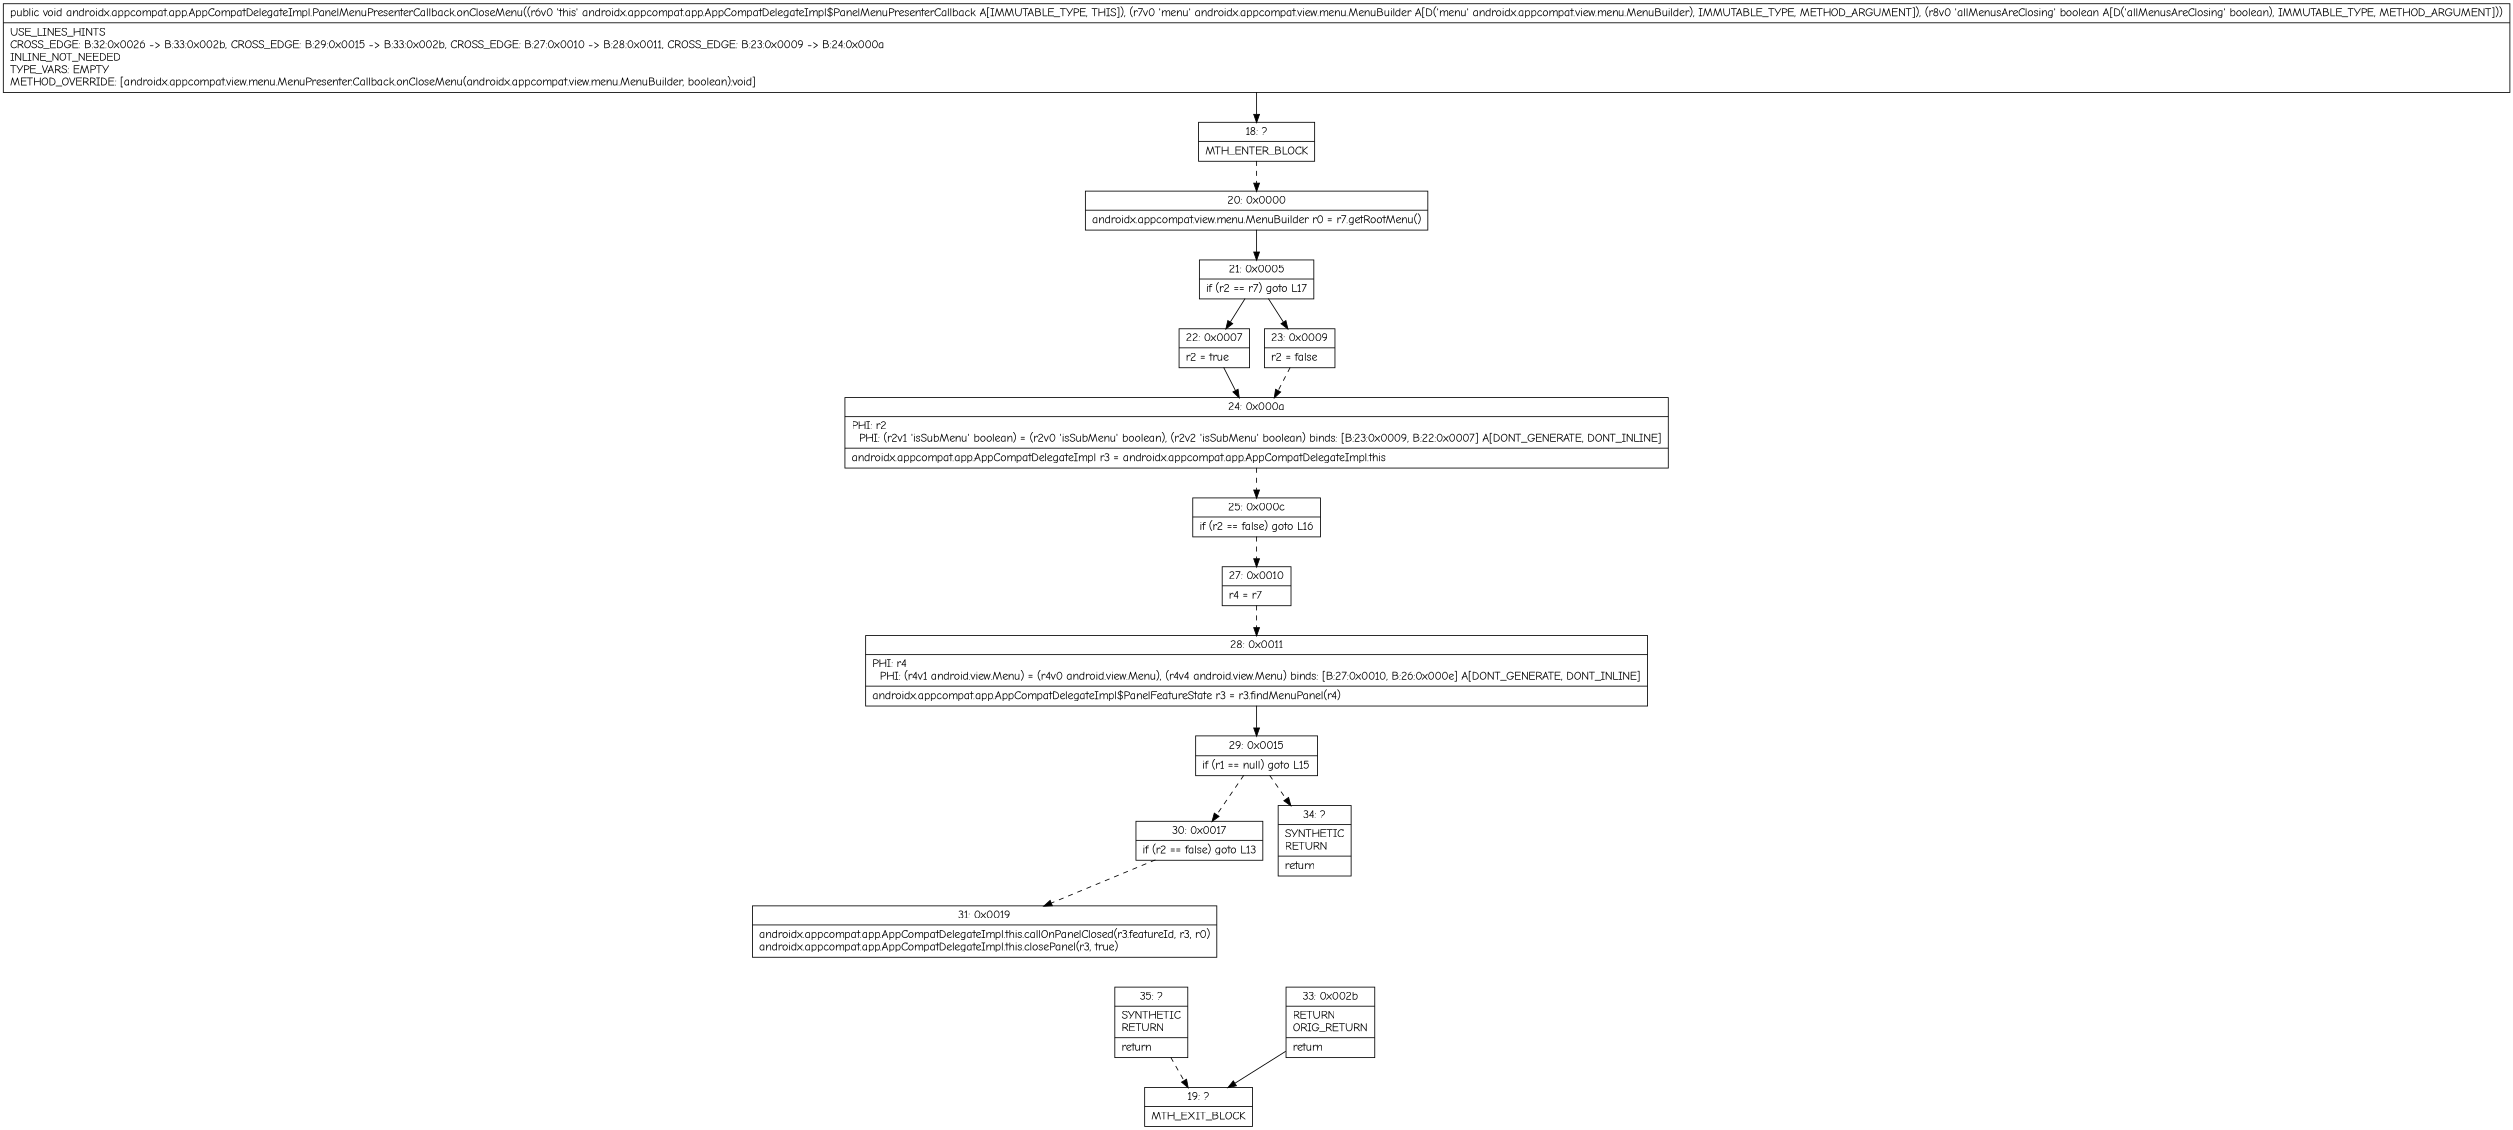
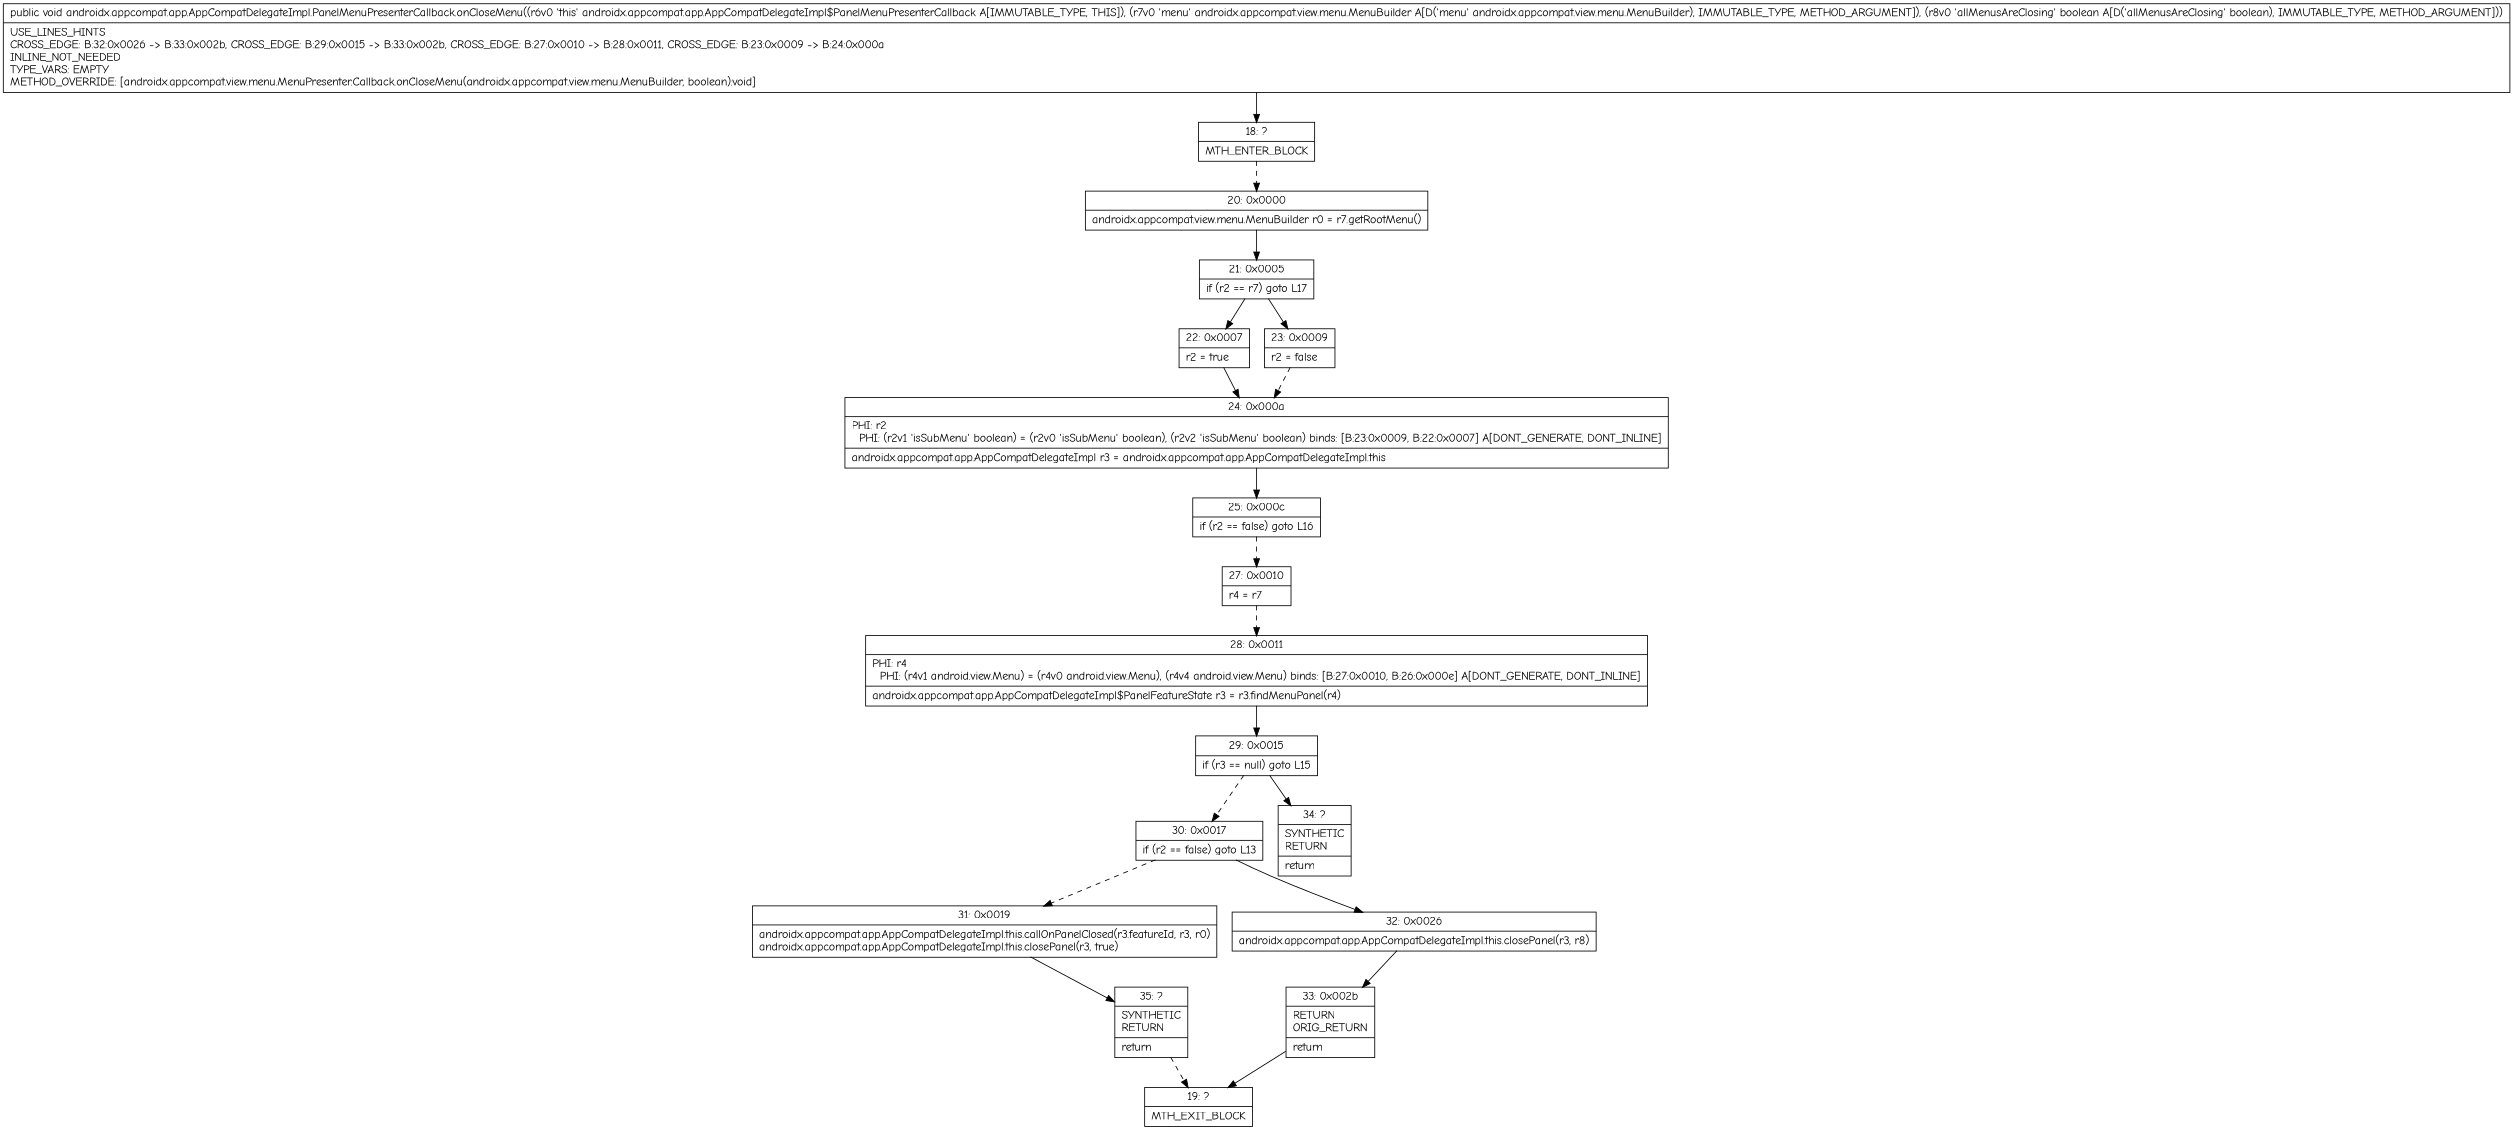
  digraph {
    fontname="Comic Neue"
    node [fontname="Comic Neue" shape=record]
    edge [fontname="Comic Neue"]
    n1 [label="{18\:\ ?|MTH_ENTER_BLOCK\l}"]
    n2 [label="{20\:\ 0x0000|androidx.appcompat.view.menu.MenuBuilder r0 = r7.getRootMenu()\l}"]
    n3 [label="{21\:\ 0x0005|if (r2 == r7) goto L17\l}"]
    n4 [label="{22\:\ 0x0007|r2 = true\l}"]
    n5 [label="{23\:\ 0x0009|r2 = false\l}"]
    n6 [label="{24\:\ 0x000a|PHI: r2 \l  PHI: (r2v1 'isSubMenu' boolean) = (r2v0 'isSubMenu' boolean), (r2v2 'isSubMenu' boolean) binds: [B:23:0x0009, B:22:0x0007] A[DONT_GENERATE, DONT_INLINE]\l|androidx.appcompat.app.AppCompatDelegateImpl r3 = androidx.appcompat.app.AppCompatDelegateImpl.this\l}"]
    n7 [label="{25\:\ 0x000c|if (r2 == false) goto L16\l}"]
    n8 [label="{27\:\ 0x0010|r4 = r7\l}"]
    n9 [label="{28\:\ 0x0011|PHI: r4 \l  PHI: (r4v1 android.view.Menu) = (r4v0 android.view.Menu), (r4v4 android.view.Menu) binds: [B:27:0x0010, B:26:0x000e] A[DONT_GENERATE, DONT_INLINE]\l|androidx.appcompat.app.AppCompatDelegateImpl$PanelFeatureState r3 = r3.findMenuPanel(r4)\l}"]
-   n10 [label="{29\:\ 0x0015|if (r1 == null) goto L15\l}"]
+   n10 [label="{29\:\ 0x0015|if (r3 == null) goto L15\l}"]
    n11 [label="{30\:\ 0x0017|if (r2 == false) goto L13\l}"]
    n12 [label="{34\:\ ?|SYNTHETIC\lRETURN\l|return\l}"]
    n13 [label="{31\:\ 0x0019|androidx.appcompat.app.AppCompatDelegateImpl.this.callOnPanelClosed(r3.featureId, r3, r0)\landroidx.appcompat.app.AppCompatDelegateImpl.this.closePanel(r3, true)\l}"]
+   n14 [label="{32\:\ 0x0026|androidx.appcompat.app.AppCompatDelegateImpl.this.closePanel(r3, r8)\l}"]
    n15 [label="{35\:\ ?|SYNTHETIC\lRETURN\l|return\l}"]
    n16 [label="{33\:\ 0x002b|RETURN\lORIG_RETURN\l|return\l}"]
    n17 [label="{19\:\ ?|MTH_EXIT_BLOCK\l}"]
    n18 [label="{public void androidx.appcompat.app.AppCompatDelegateImpl.PanelMenuPresenterCallback.onCloseMenu((r6v0 'this' androidx.appcompat.app.AppCompatDelegateImpl$PanelMenuPresenterCallback A[IMMUTABLE_TYPE, THIS]), (r7v0 'menu' androidx.appcompat.view.menu.MenuBuilder A[D('menu' androidx.appcompat.view.menu.MenuBuilder), IMMUTABLE_TYPE, METHOD_ARGUMENT]), (r8v0 'allMenusAreClosing' boolean A[D('allMenusAreClosing' boolean), IMMUTABLE_TYPE, METHOD_ARGUMENT]))  | USE_LINES_HINTS\lCROSS_EDGE: B:32:0x0026 \-\> B:33:0x002b, CROSS_EDGE: B:29:0x0015 \-\> B:33:0x002b, CROSS_EDGE: B:27:0x0010 \-\> B:28:0x0011, CROSS_EDGE: B:23:0x0009 \-\> B:24:0x000a\lINLINE_NOT_NEEDED\lTYPE_VARS: EMPTY\lMETHOD_OVERRIDE: [androidx.appcompat.view.menu.MenuPresenter.Callback.onCloseMenu(androidx.appcompat.view.menu.MenuBuilder, boolean):void]\l}"]
    n1 -> n2 [style=dashed]
    n2 -> n3
    n3 -> n4 [style=solid]
    n3 -> n5
    n4 -> n6
    n5 -> n6 [style=dashed]
-   n6 -> n7 [style=dashed]
+   n6 -> n7
    n7 -> n8 [style=dashed]
    n8 -> n9 [style=dashed]
    n9 -> n10
    n10 -> n11 [style=dashed]
-   n10 -> n12 [style=dashed]
+   n10 -> n12
    n11 -> n13 [style=dashed]
+   n11 -> n14
+   n13 -> n15
+   n14 -> n16
    n15 -> n17 [style=dashed]
    n16 -> n17
    n18 -> n1
  }
